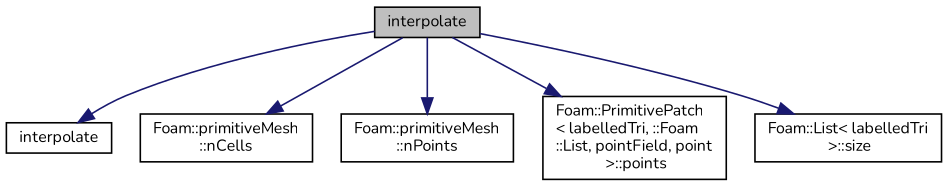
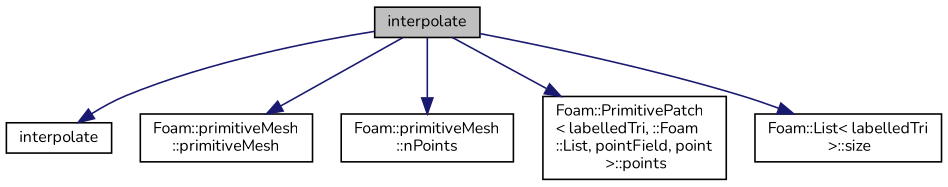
  digraph {
    rankdir=TB
    fontname=Nunito
    node [color=black fontname=Nunito fontsize=10 shape=record]
    edge [color=midnightblue fontname=Nunito fontsize=10 labelfontname=FreeSans labelfontsize=10 style=solid]
    n1 [fillcolor=grey75 fontcolor=black height=0.2 label=interpolate style=filled width=0.4]
    n2 [height=0.2 label=interpolate width=0.4]
-   n3 [height=0.2 label="Foam::primitiveMesh\l::nCells" width=0.4]
+   n3 [height=0.2 label="Foam::primitiveMesh\l::primitiveMesh" width=0.4]
    n4 [height=0.2 label="Foam::primitiveMesh\l::nPoints" width=0.4]
    n5 [height=0.2 label="Foam::PrimitivePatch\l\< labelledTri, ::Foam\l::List, pointField, point\l \>::points" width=0.4]
    n6 [height=0.2 label="Foam::List\< labelledTri\l \>::size" width=0.4]
    n1 -> n2
    n1 -> n3
    n1 -> n4
    n1 -> n5
    n1 -> n6
  }
